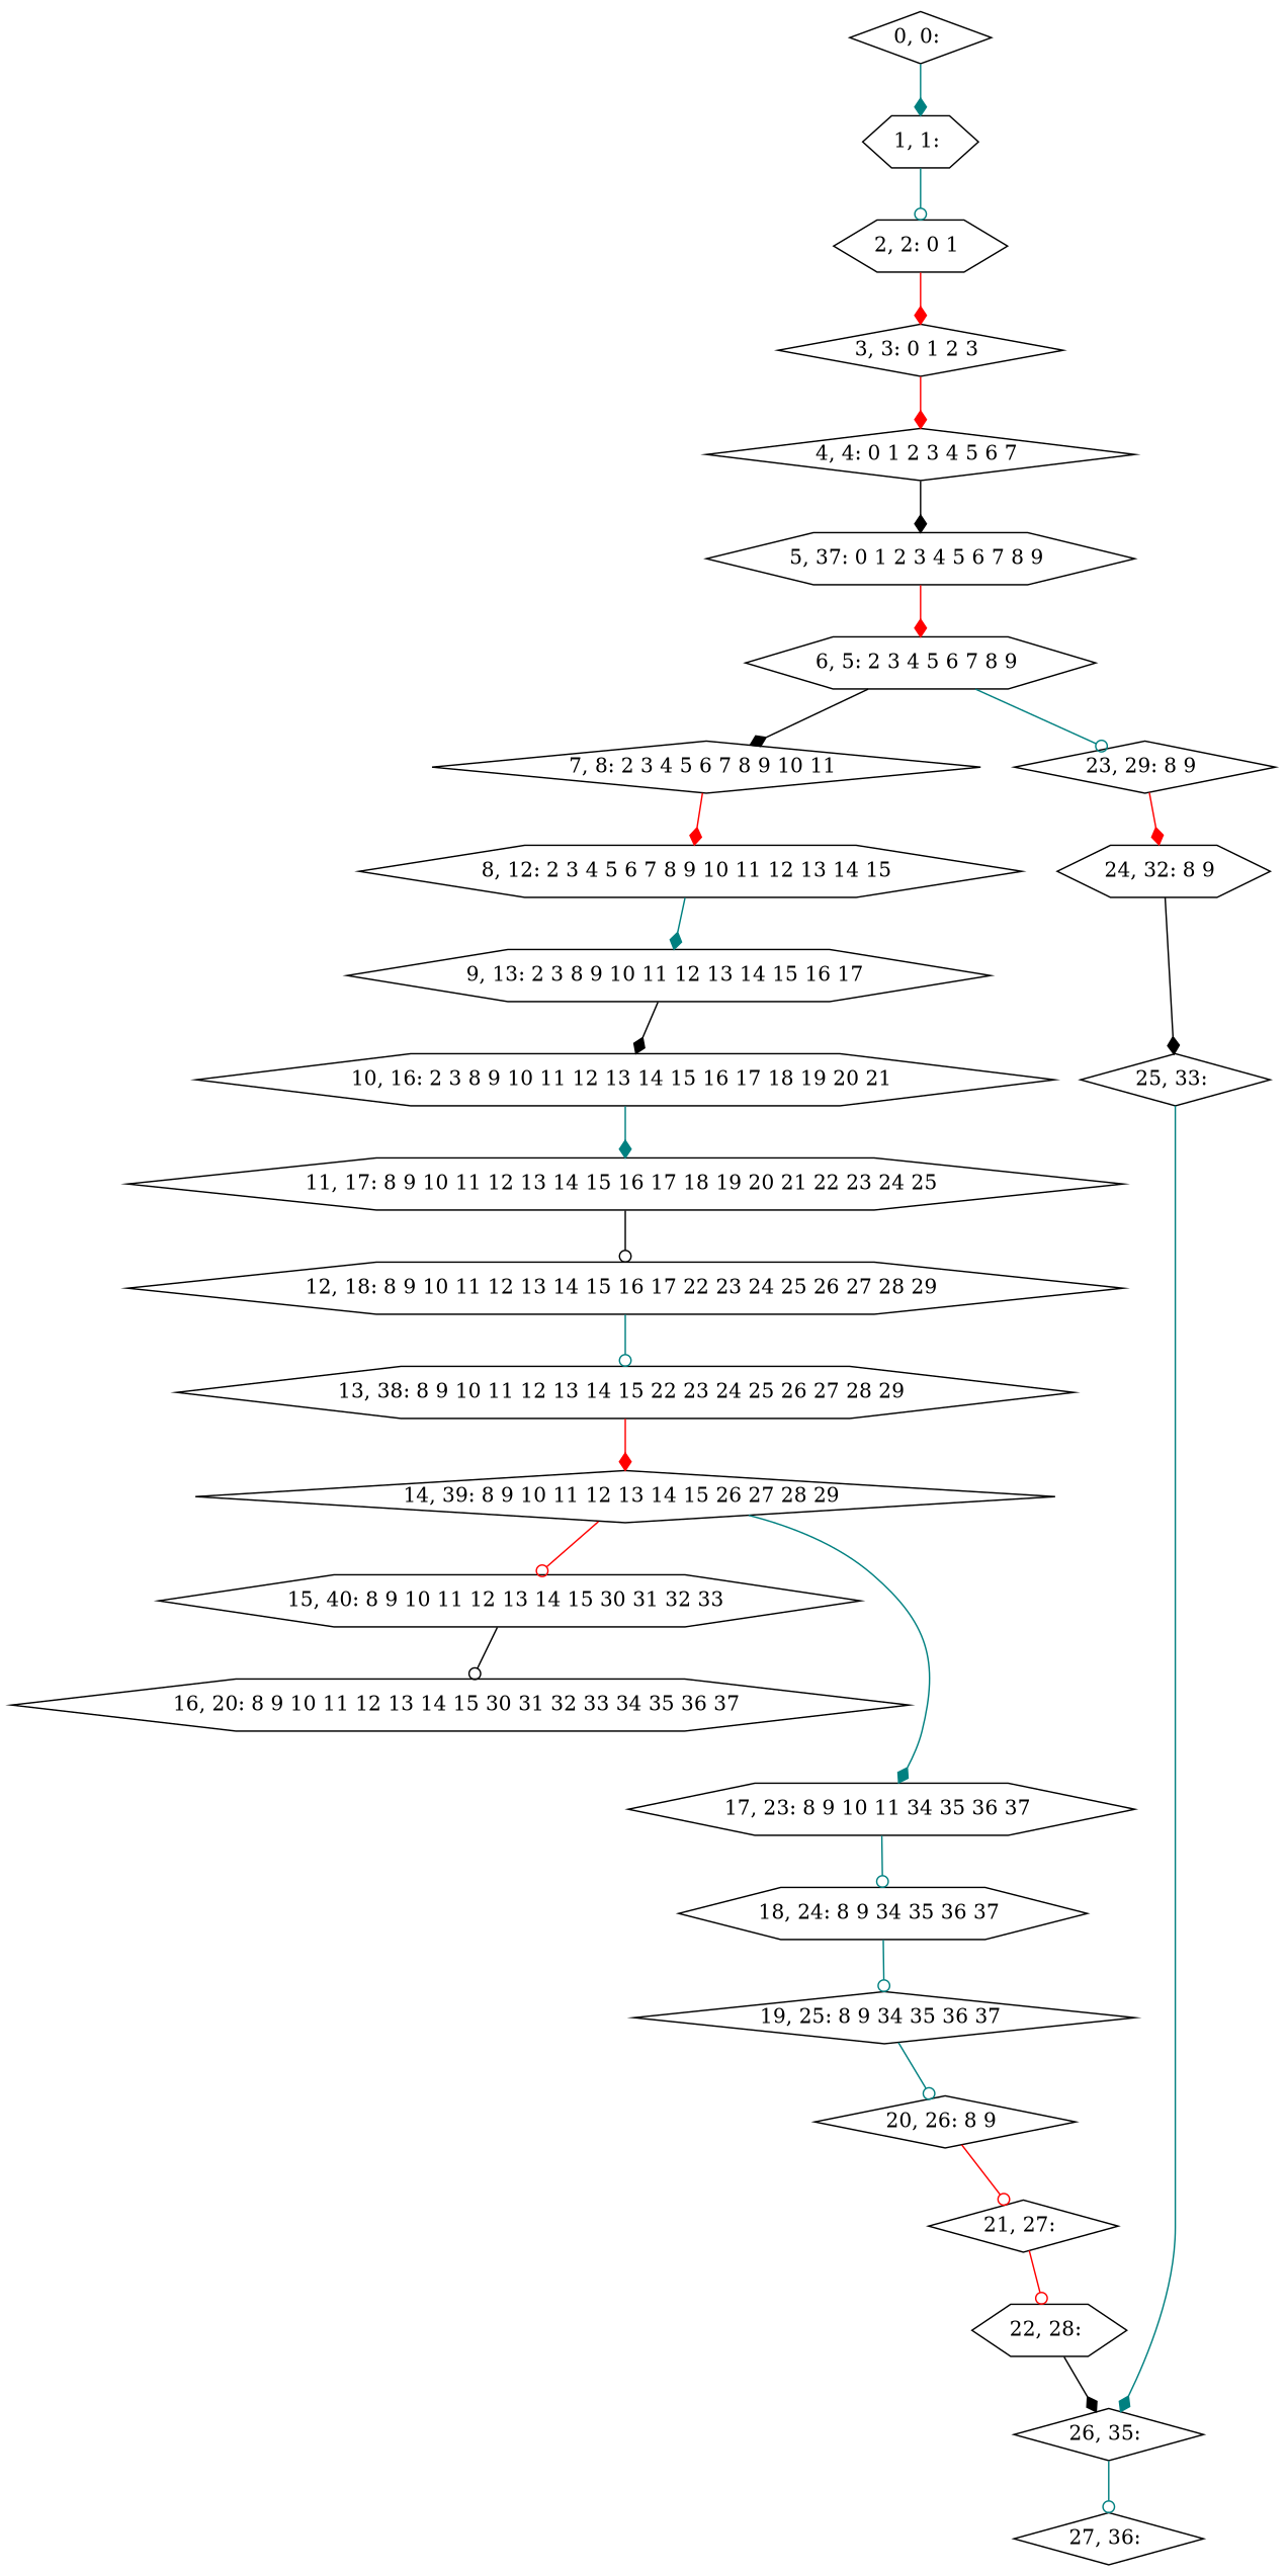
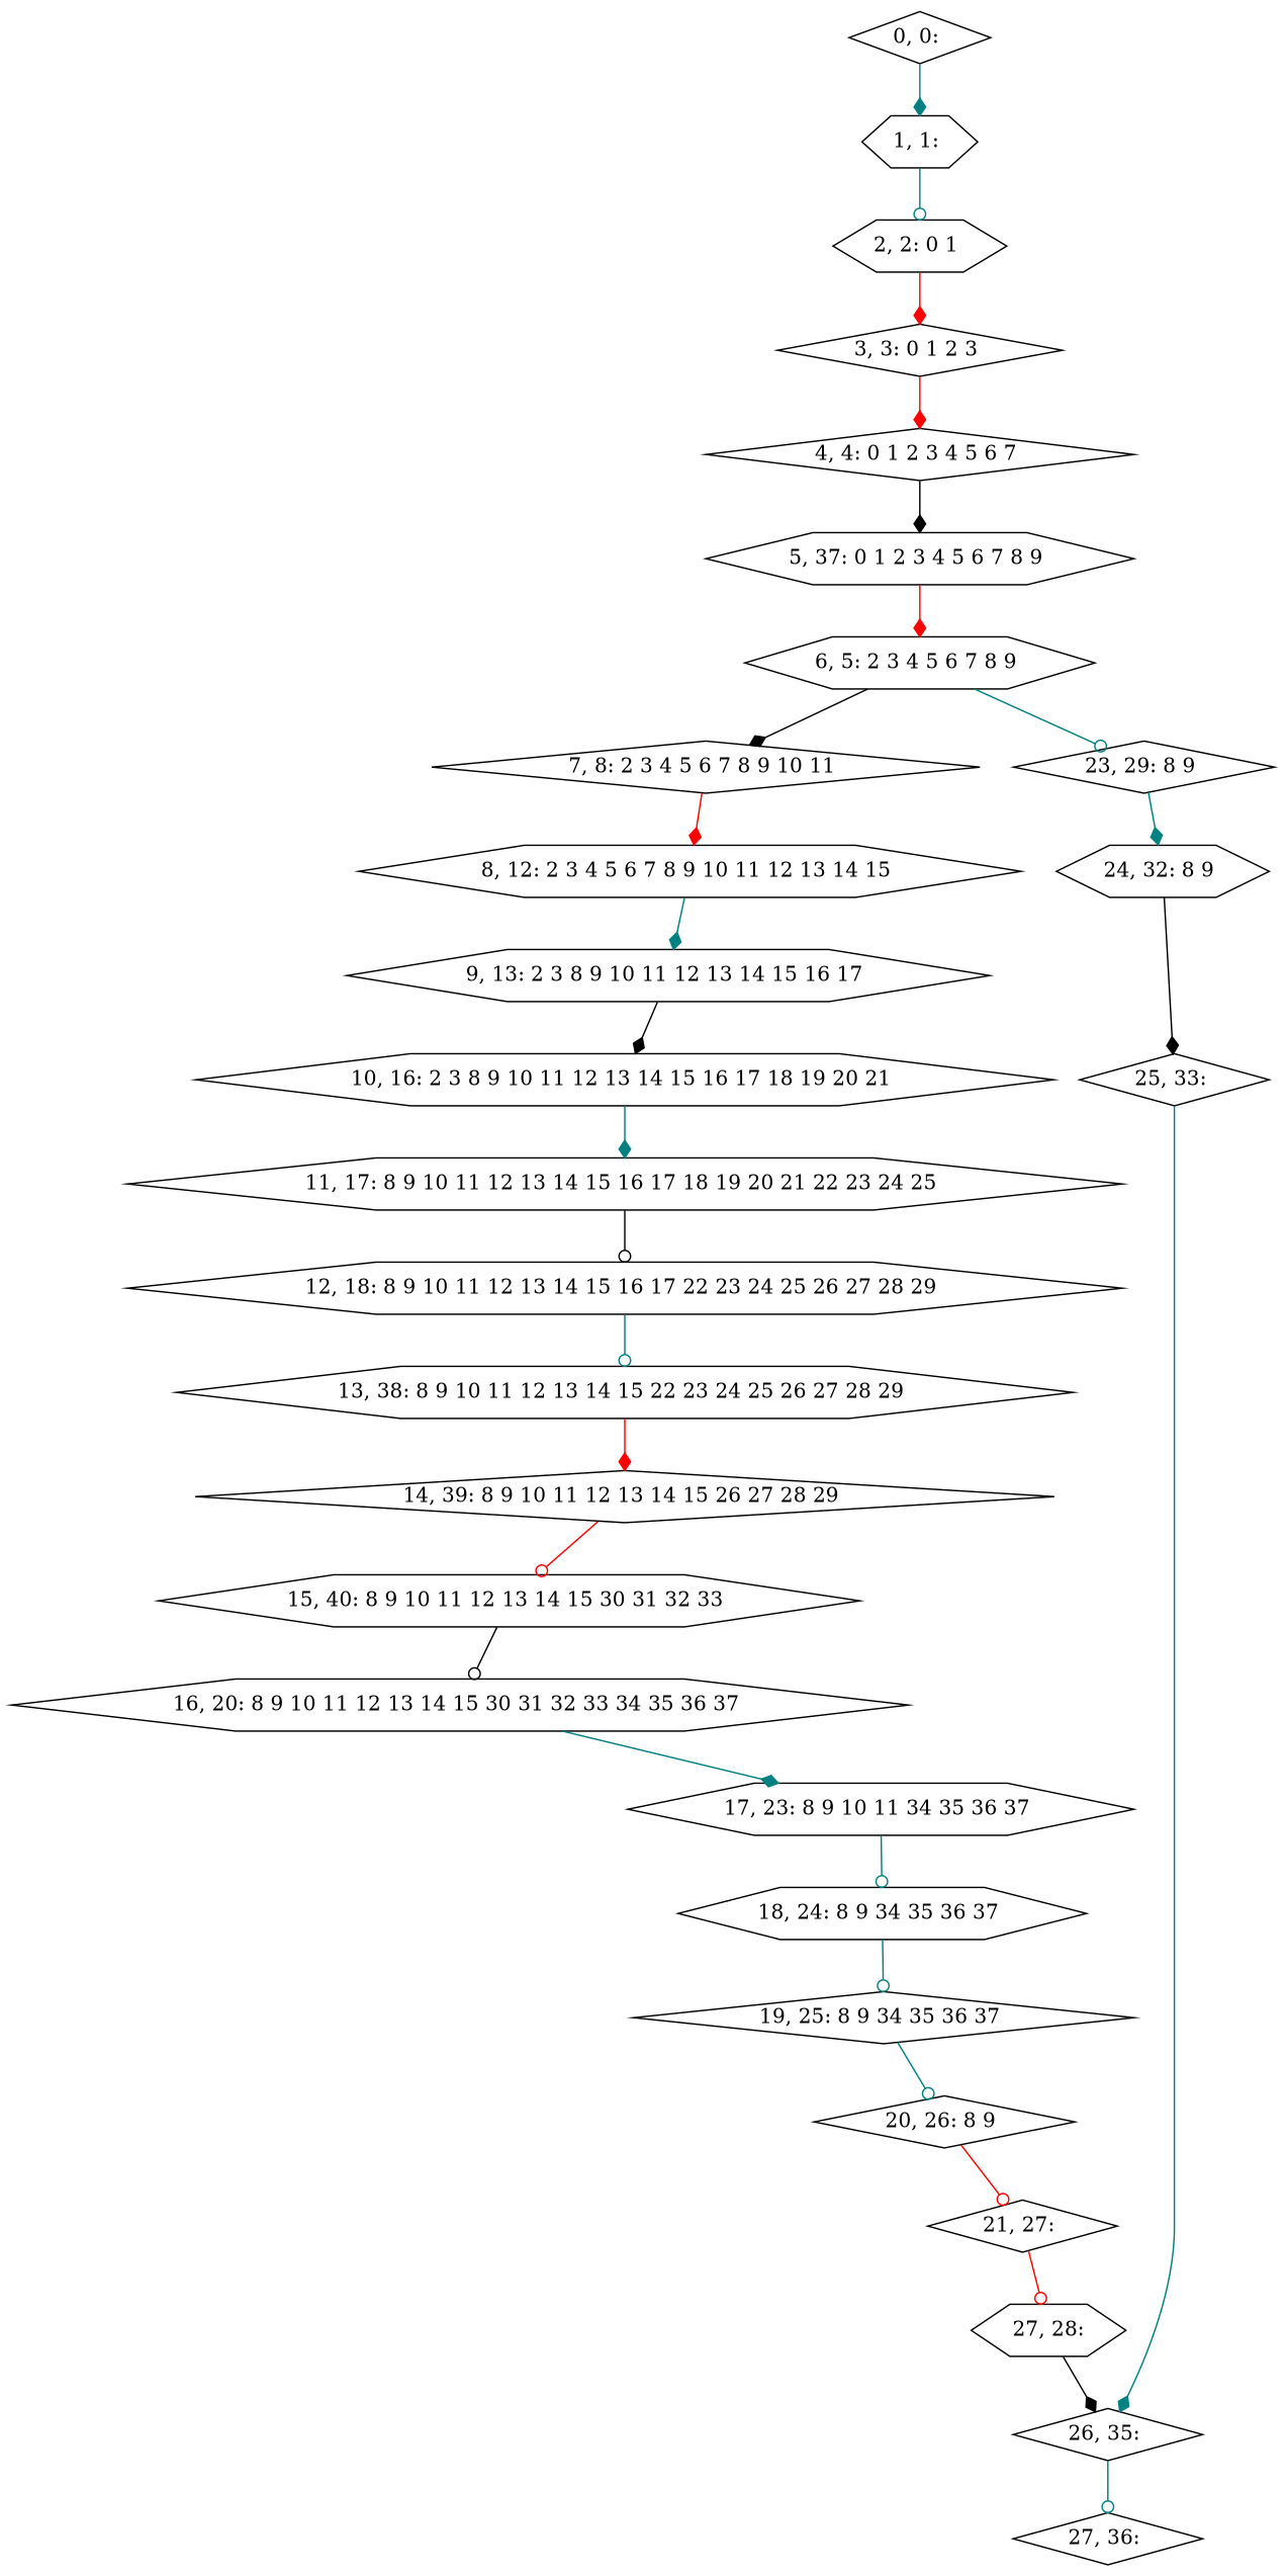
  digraph {
    node [shape=hexagon]
    edge [arrowhead=diamond color=teal]
    n1 [label="0, 0: " shape=diamond]
    n2 [label="1, 1: "]
    n3 [label="2, 2: 0 1 "]
    n4 [label="3, 3: 0 1 2 3 " shape=diamond]
    n5 [label="4, 4: 0 1 2 3 4 5 6 7 " shape=diamond]
    n6 [label="5, 37: 0 1 2 3 4 5 6 7 8 9 "]
    n7 [label="6, 5: 2 3 4 5 6 7 8 9 "]
    n8 [label="7, 8: 2 3 4 5 6 7 8 9 10 11 " shape=diamond]
    n9 [label="23, 29: 8 9 " shape=diamond]
    n10 [label="8, 12: 2 3 4 5 6 7 8 9 10 11 12 13 14 15 "]
    n11 [label="24, 32: 8 9 "]
    n12 [label="9, 13: 2 3 8 9 10 11 12 13 14 15 16 17 "]
    n13 [label="10, 16: 2 3 8 9 10 11 12 13 14 15 16 17 18 19 20 21 "]
    n14 [label="11, 17: 8 9 10 11 12 13 14 15 16 17 18 19 20 21 22 23 24 25 "]
    n15 [label="12, 18: 8 9 10 11 12 13 14 15 16 17 22 23 24 25 26 27 28 29 "]
    n16 [label="13, 38: 8 9 10 11 12 13 14 15 22 23 24 25 26 27 28 29 "]
    n17 [label="14, 39: 8 9 10 11 12 13 14 15 26 27 28 29 " shape=diamond]
    n18 [label="15, 40: 8 9 10 11 12 13 14 15 30 31 32 33 "]
    n19 [label="16, 20: 8 9 10 11 12 13 14 15 30 31 32 33 34 35 36 37 "]
    n20 [label="17, 23: 8 9 10 11 34 35 36 37 "]
    n21 [label="18, 24: 8 9 34 35 36 37 "]
    n22 [label="19, 25: 8 9 34 35 36 37 " shape=diamond]
    n23 [label="20, 26: 8 9 " shape=diamond]
    n24 [label="21, 27: " shape=diamond]
-   n25 [label="22, 28: "]
+   n25 [label="27, 28:"]
    n26 [label="26, 35: " shape=diamond]
    n27 [label="27, 36: " shape=diamond]
    n28 [label="25, 33: " shape=diamond]
    n1 -> n2
    n2 -> n3 [arrowhead=odot]
    n3 -> n4 [color=red]
    n4 -> n5 [color=red]
    n5 -> n6 [color=black]
    n6 -> n7 [color=red]
    n7 -> n8 [color=black]
    n7 -> n9 [arrowhead=odot]
    n8 -> n10 [color=red]
-   n9 -> n11 [color=red]
+   n9 -> n11
    n10 -> n12
    n11 -> n28 [color=black]
    n12 -> n13 [color=black]
    n13 -> n14
    n14 -> n15 [arrowhead=odot color=black]
    n15 -> n16 [arrowhead=odot]
    n16 -> n17 [color=red]
    n17 -> n18 [arrowhead=odot color=red]
    n18 -> n19 [arrowhead=odot color=black]
-   n17 -> n20
+   n19 -> n20
    n20 -> n21 [arrowhead=odot]
    n21 -> n22 [arrowhead=odot]
    n22 -> n23 [arrowhead=odot]
    n23 -> n24 [arrowhead=odot color=red]
    n24 -> n25 [arrowhead=odot color=red]
    n25 -> n26 [color=black]
    n26 -> n27 [arrowhead=odot]
    n28 -> n26
  }
